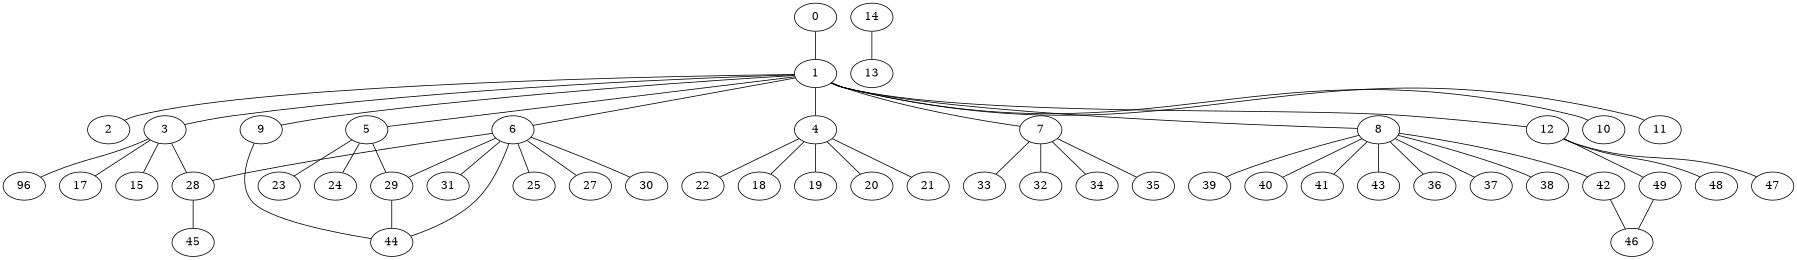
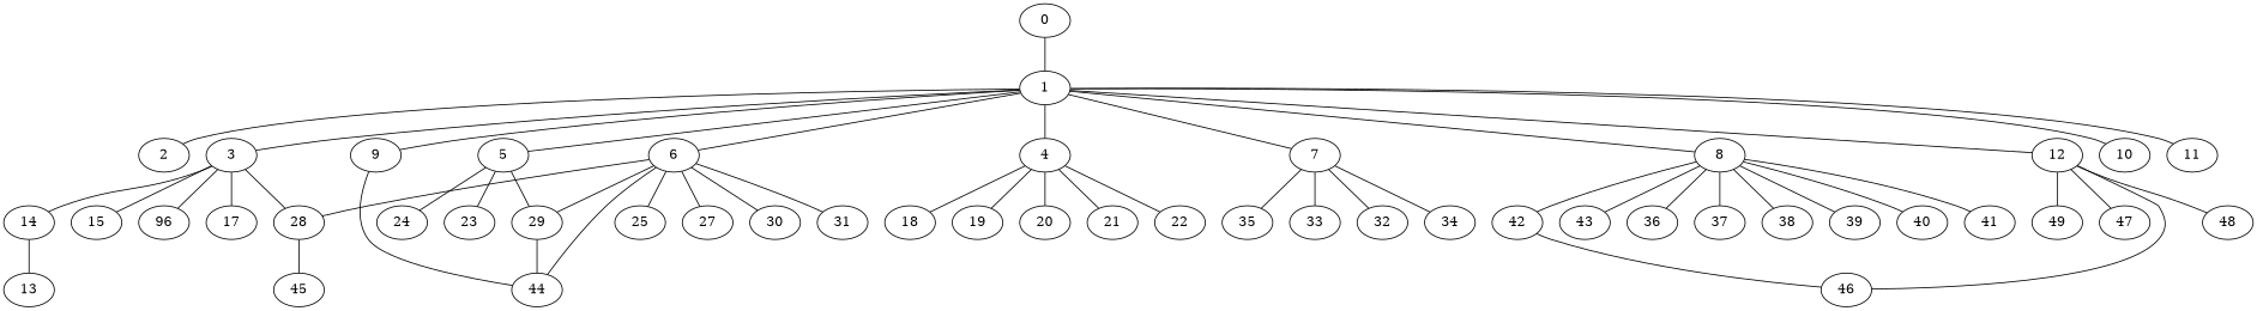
  graph {
    0
    1
    2
    3
    4
    5
    6
    7
    8
    9
    10
    11
    12
    n14 [label=96]
    17
    14
    15
    28
    18
    19
    20
    21
    22
    24
    23
    29
    25
    27
    30
    31
    44
    32
    34
    35
    33
    36
    37
    38
    39
    40
    41
    42
    43
    48
    49
    46
    47
    13
    45
    0 -- 1
    1 -- 2
    1 -- 3
    1 -- 4
    1 -- 5
    1 -- 6
    1 -- 7
    1 -- 8
    1 -- 9
    1 -- 10
    1 -- 11
    1 -- 12
    3 -- n14
    3 -- 17
+   3 -- 14
    3 -- 15
    3 -- 28
    4 -- 18
    4 -- 19
    4 -- 20
    4 -- 21
    4 -- 22
    5 -- 24
    5 -- 23
    5 -- 29
    6 -- 28
    6 -- 29
    6 -- 25
    6 -- 27
    6 -- 30
    6 -- 31
    6 -- 44
    7 -- 32
    7 -- 34
    7 -- 35
    7 -- 33
    8 -- 36
    8 -- 37
    8 -- 38
    8 -- 39
    8 -- 40
    8 -- 41
    8 -- 42
    8 -- 43
    9 -- 44
    12 -- 48
    12 -- 49
-   49 -- 46
+   12 -- 46
    12 -- 47
    14 -- 13
    28 -- 45
    29 -- 44
    42 -- 46
  }
